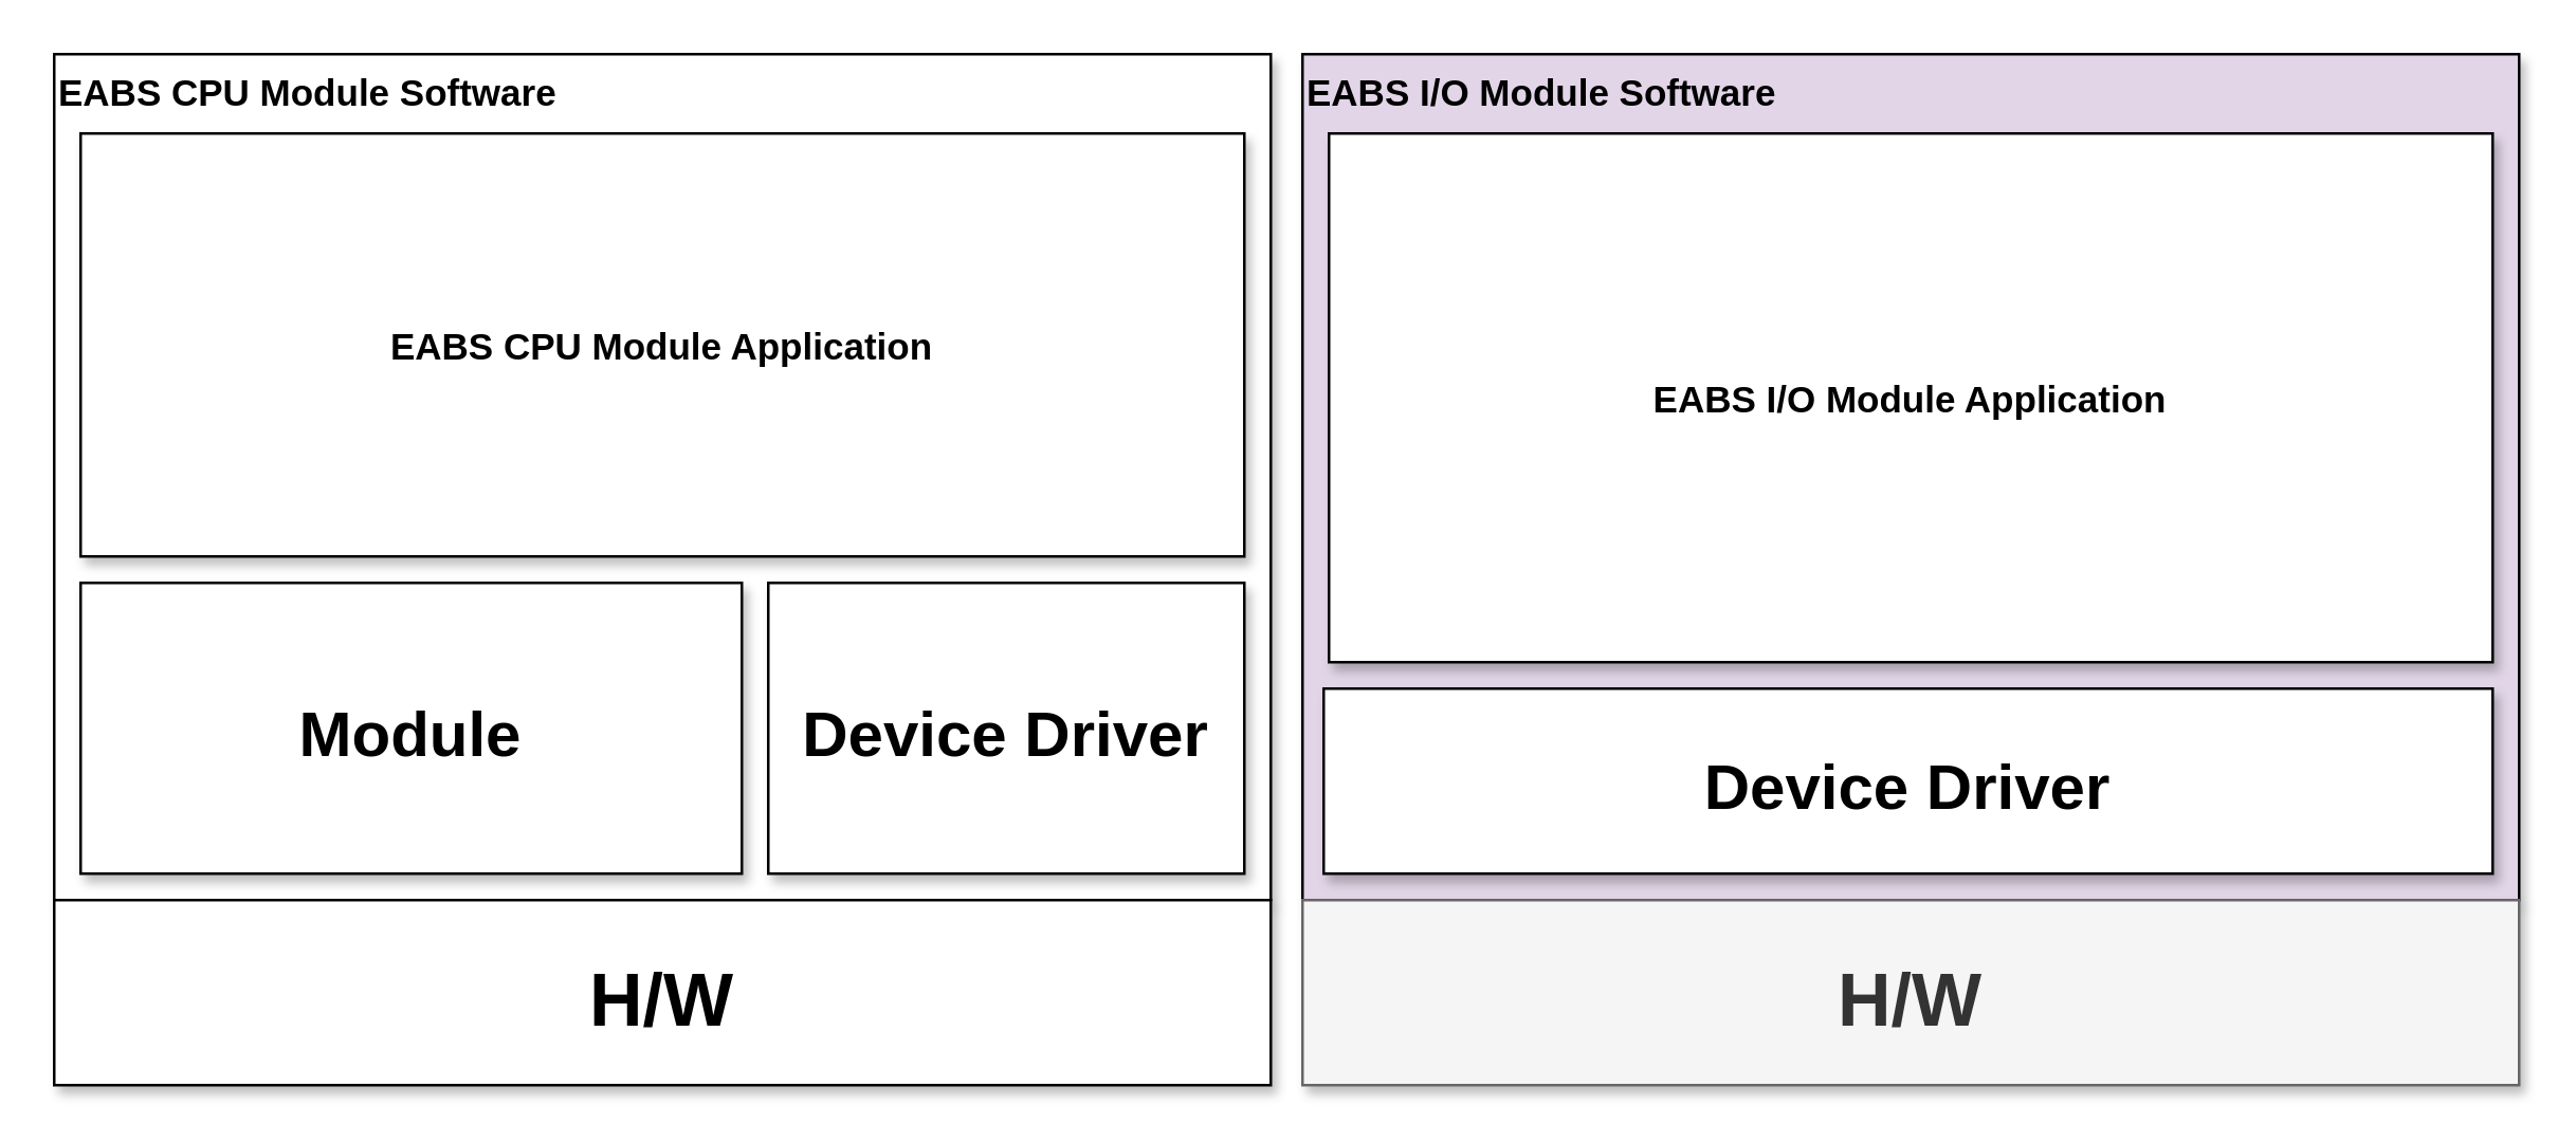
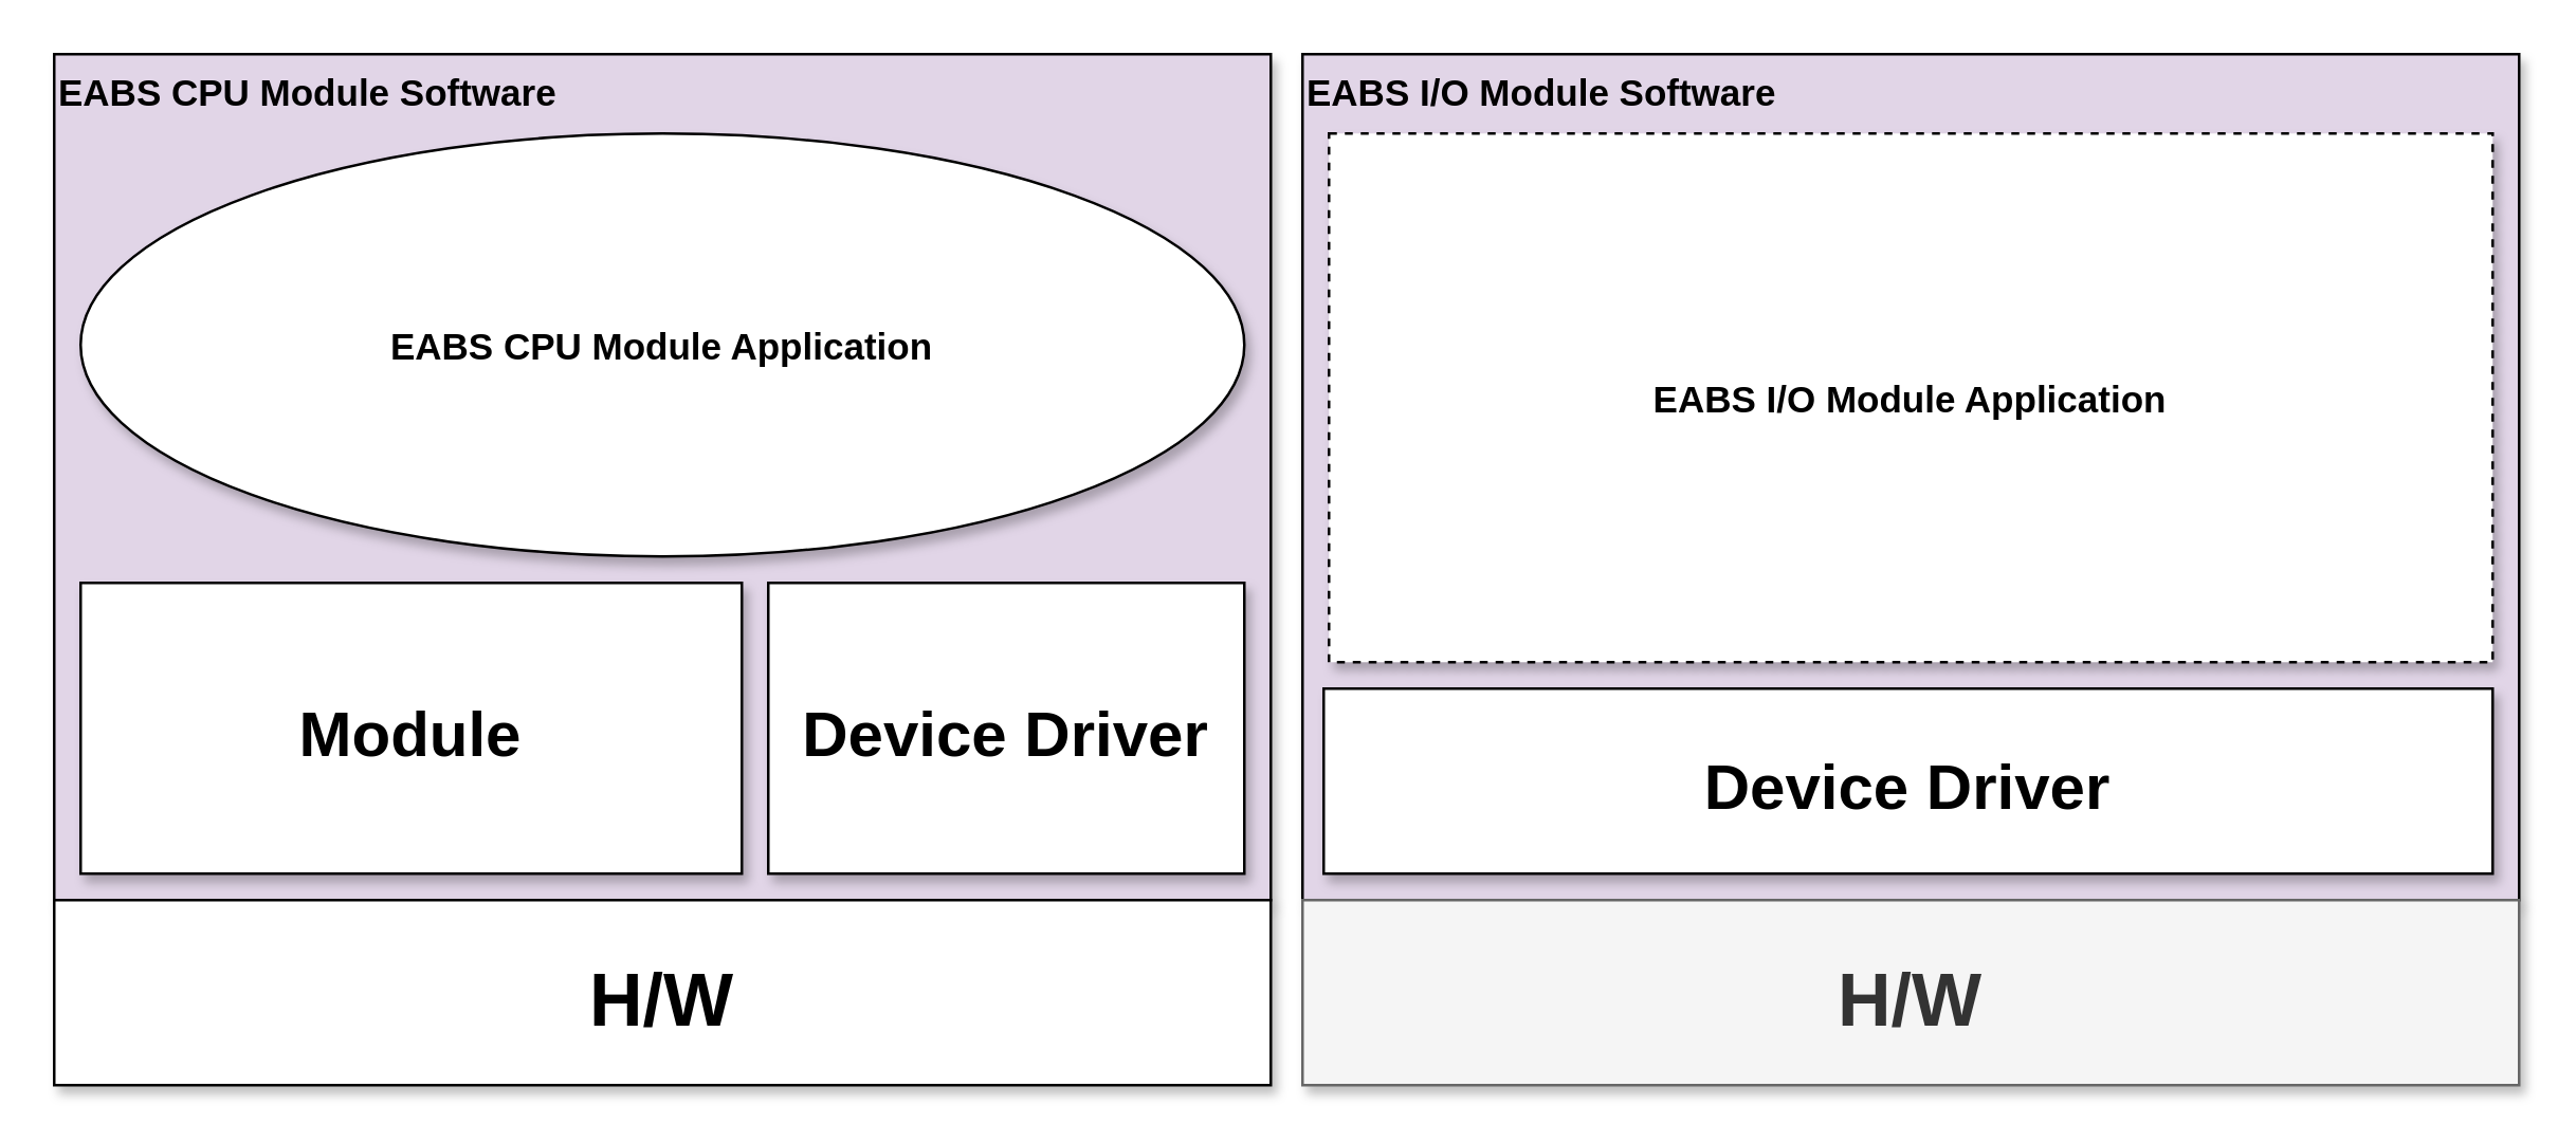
  <mxCell id="0" />
  <mxCell id="1" parent="0" />
- <mxCell id="2" value="EABS CPU Module Software" style="rounded=0;shadow=1;fontStyle=1;fontSize=14;align=left;verticalAlign=top;" parent="1" vertex="1"><mxGeometry x="20" y="20" width="460" height="320" as="geometry" /></mxCell>
+ <mxCell id="2" value="EABS CPU Module Software" style="rounded=0;shadow=1;fontStyle=1;fontSize=14;align=left;verticalAlign=top;fillColor=#e1d5e7;" parent="1" vertex="1"><mxGeometry x="20" y="20" width="460" height="320" as="geometry" /></mxCell>
  <mxCell id="3" value="H/W" style="rounded=0;shadow=1;fontStyle=1;fontSize=28;align=center;verticalAlign=middle;spacing=2;" parent="1" vertex="1"><mxGeometry x="20" y="340" width="460" height="70" as="geometry" /></mxCell>
  <mxCell id="4" value="Module" style="rounded=0;shadow=1;fontStyle=1;fontSize=24;align=center;verticalAlign=middle;" parent="1" vertex="1"><mxGeometry x="30" y="220" width="250" height="110" as="geometry" /></mxCell>
  <mxCell id="5" value="Device Driver" style="rounded=0;shadow=1;fontStyle=1;fontSize=24;align=center;verticalAlign=middle;" parent="1" vertex="1"><mxGeometry x="290" y="220" width="180" height="110" as="geometry" /></mxCell>
- <mxCell id="6" value="EABS CPU Module Application" style="rounded=0;shadow=1;fontStyle=1;fontSize=14;align=center;verticalAlign=middle;" parent="1" vertex="1"><mxGeometry x="30" y="50" width="440" height="160" as="geometry" /></mxCell>
+ <mxCell id="6" value="EABS CPU Module Application" style="ellipse;shadow=1;fontStyle=1;fontSize=14;align=center;verticalAlign=middle;" parent="1" vertex="1"><mxGeometry x="30" y="50" width="440" height="160" as="geometry" /></mxCell>
  <mxCell id="7" value="EABS I/O Module Software" style="rounded=0;shadow=1;fontStyle=1;fontSize=14;align=left;verticalAlign=top;fillColor=#e1d5e7;" parent="1" vertex="1"><mxGeometry x="492" y="20" width="460" height="320" as="geometry" /></mxCell>
  <mxCell id="8" value="H/W" style="rounded=0;shadow=1;fontStyle=1;fontSize=28;align=center;verticalAlign=middle;spacing=2;fillColor=#f5f5f5;fontColor=#333333;strokeColor=#666666;" parent="1" vertex="1"><mxGeometry x="492" y="340" width="460" height="70" as="geometry" /></mxCell>
  <mxCell id="9" value="Device Driver" style="rounded=0;shadow=1;fontStyle=1;fontSize=24;align=center;verticalAlign=middle;" parent="1" vertex="1"><mxGeometry x="500" y="260" width="442" height="70" as="geometry" /></mxCell>
- <mxCell id="10" value="EABS I/O Module Application" style="rounded=0;shadow=1;fontStyle=1;fontSize=14;align=center;verticalAlign=middle;" parent="1" vertex="1"><mxGeometry x="502" y="50" width="440" height="200" as="geometry" /></mxCell>
+ <mxCell id="10" value="EABS I/O Module Application" style="rounded=0;shadow=1;fontStyle=1;fontSize=14;align=center;verticalAlign=middle;dashed=1;" parent="1" vertex="1"><mxGeometry x="502" y="50" width="440" height="200" as="geometry" /></mxCell>
